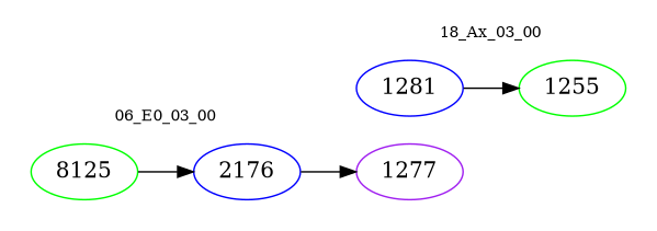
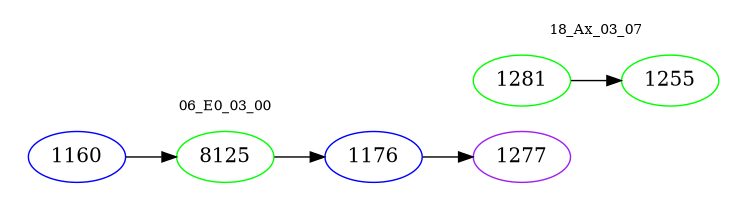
  digraph {
    rankdir=LR
    node [color=blue]
    edge [color=black]
-   n1 [label=1281]
+   n1 [color=green label=1281]
    n2 [color=green label=1255]
    n3 [color=purple label=1277]
+   n4 [label=1160]
    n5 [color=green label=8125]
-   n6 [label=2176]
+   n6 [label=1176]
    subgraph cluster_1 {
      color=white
      fontsize=10
-     label="18_Ax_03_00"
+     label="18_Ax_03_07"
      n1
      n2
      n3
    }
    subgraph cluster_2 {
      color=white
      fontsize=10
      label="06_E0_03_00"
+     n4
      n5
      n6
    }
    n1 -> n2
+   n4 -> n5
    n5 -> n6
    n6 -> n3
  }
